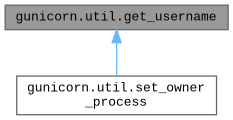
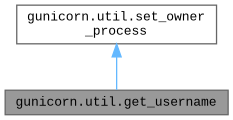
  digraph {
    rankdir=TB
    fontname="Liberation Mono"
    node [fontname="Liberation Mono" fontsize=10 shape=box style=filled]
    n1 [color=gray40 fillcolor=grey60 fontcolor=black height=0.2 label="gunicorn.util.get_username" width=0.4]
    n2 [color=grey40 fillcolor=white height=0.2 label="gunicorn.util.set_owner\l_process" width=0.4]
-   n1 -> n2 [color=steelblue1 dir=back fontname="Liberation Mono" fontsize=10 labelfontname=Helvetica labelfontsize=10 style=solid]
+   n2 -> n1 [color=steelblue1 dir=back fontname="Liberation Mono" fontsize=10 labelfontname=Helvetica labelfontsize=10 style=solid]
  }
